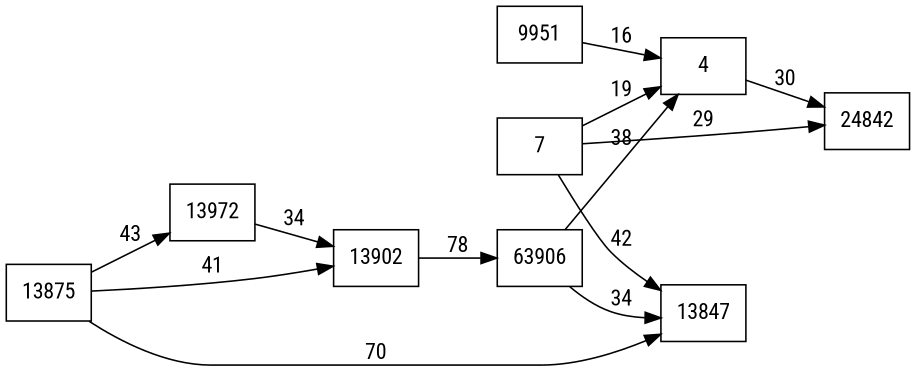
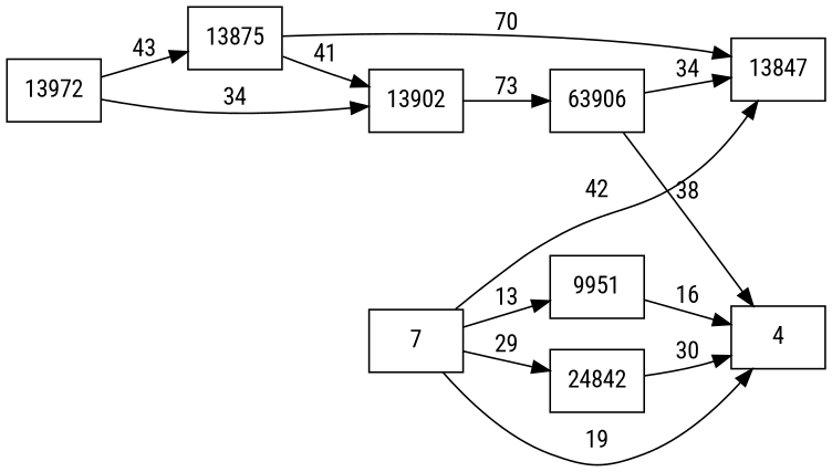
  digraph {
    fontname="Roboto Condensed"
    rankdir=LR
    node [fontname="Roboto Condensed" shape=rectangle]
    edge [fontname="Roboto Condensed"]
    n1 [label=4]
    9951
    13875
    13847
    13902
    13972
    n7 [label=63906]
    24842
    n9 [label=7]
    9951 -> n1 [label=16]
    13875 -> 13847 [label=70]
    13875 -> 13902 [label=41]
-   13875 -> 13972 [label=43]
-   13902 -> n7 [label=78]
+   13972 -> 13875 [label=43]
+   13902 -> n7 [label=73]
    13972 -> 13902 [label=34]
    n7 -> n1 [label=38]
    n7 -> 13847 [label=34]
-   n1 -> 24842 [label=30]
+   24842 -> n1 [label=30]
    n9 -> n1 [label=19]
+   n9 -> 9951 [label=13]
    n9 -> 13847 [label=42]
    n9 -> 24842 [label=29]
  }
